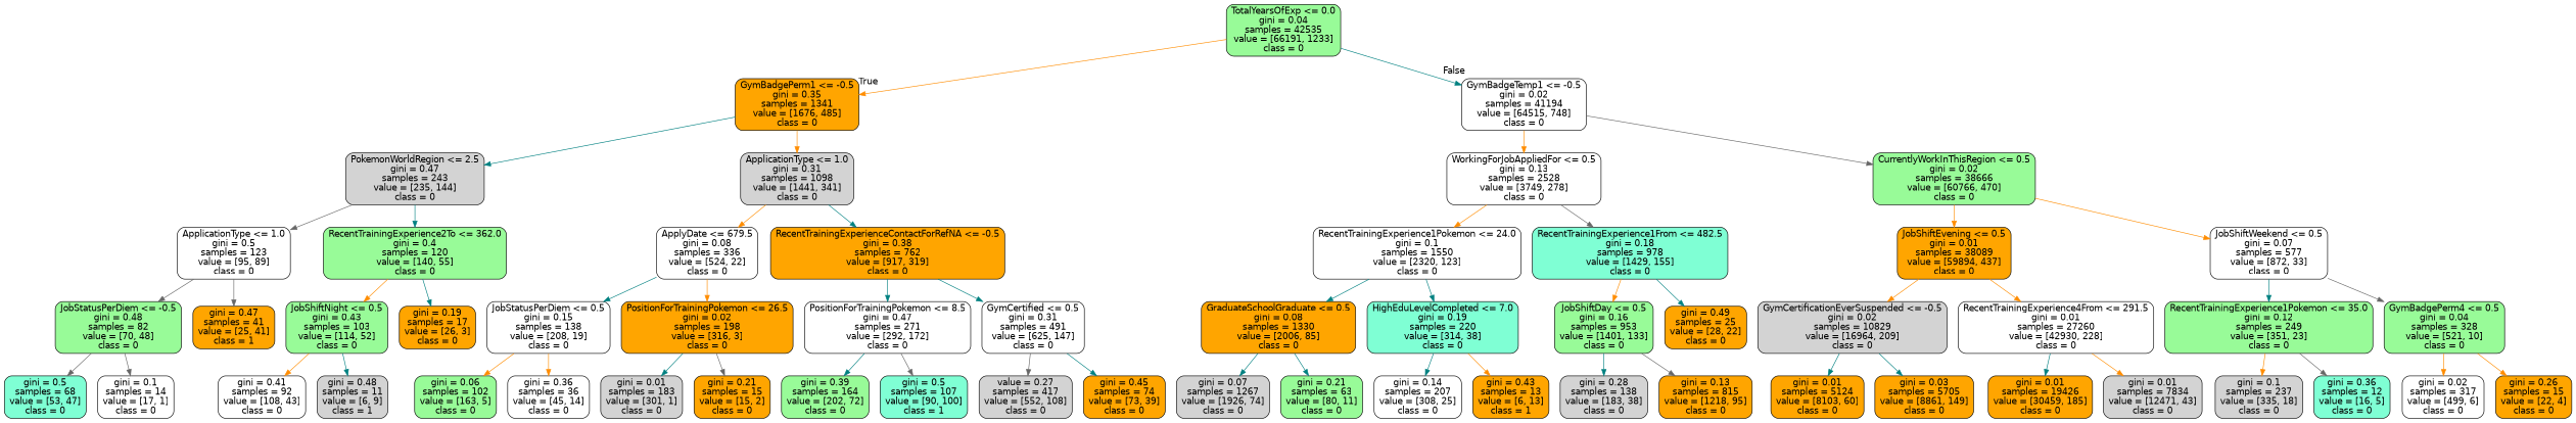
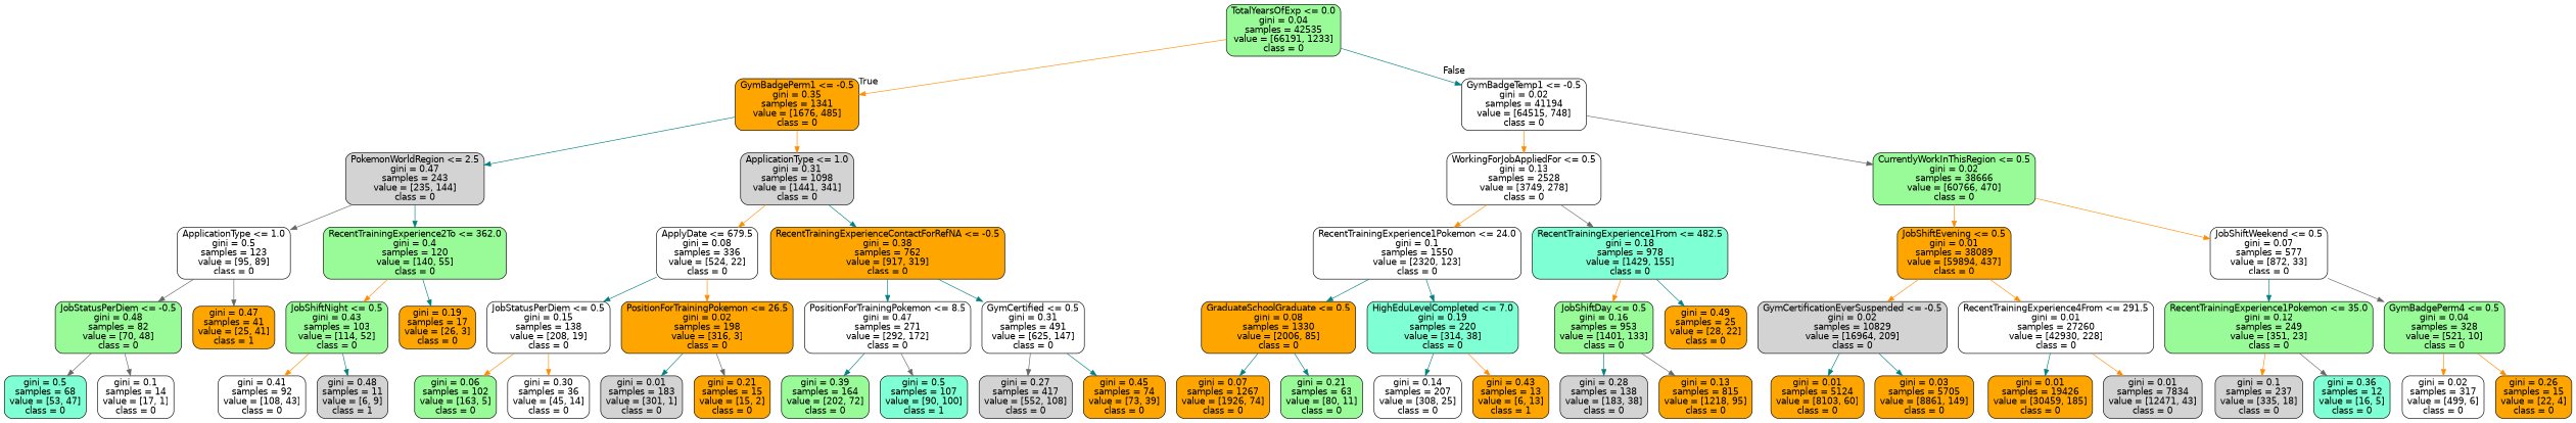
  digraph {
    node [color=black fillcolor=orange fontname=helvetica shape=box style="filled, rounded"]
    edge [color=teal fontname=helvetica]
    n1 [fillcolor=palegreen label="TotalYearsOfExp <= 0.0\ngini = 0.04\nsamples = 42535\nvalue = [66191, 1233]\nclass = 0"]
    n2 [label="GymBadgePerm1 <= -0.5\ngini = 0.35\nsamples = 1341\nvalue = [1676, 485]\nclass = 0"]
    n3 [fillcolor=white label="GymBadgeTemp1 <= -0.5\ngini = 0.02\nsamples = 41194\nvalue = [64515, 748]\nclass = 0"]
    n4 [fillcolor=lightgrey label="PokemonWorldRegion <= 2.5\ngini = 0.47\nsamples = 243\nvalue = [235, 144]\nclass = 0"]
    n5 [fillcolor=lightgrey label="ApplicationType <= 1.0\ngini = 0.31\nsamples = 1098\nvalue = [1441, 341]\nclass = 0"]
    n6 [fillcolor=white label="WorkingForJobAppliedFor <= 0.5\ngini = 0.13\nsamples = 2528\nvalue = [3749, 278]\nclass = 0"]
    n7 [fillcolor=palegreen label="CurrentlyWorkInThisRegion <= 0.5\ngini = 0.02\nsamples = 38666\nvalue = [60766, 470]\nclass = 0"]
    n8 [fillcolor=white label="ApplicationType <= 1.0\ngini = 0.5\nsamples = 123\nvalue = [95, 89]\nclass = 0"]
    n9 [fillcolor=palegreen label="RecentTrainingExperience2To <= 362.0\ngini = 0.4\nsamples = 120\nvalue = [140, 55]\nclass = 0"]
    n10 [fillcolor=white label="ApplyDate <= 679.5\ngini = 0.08\nsamples = 336\nvalue = [524, 22]\nclass = 0"]
    n11 [label="RecentTrainingExperienceContactForRefNA <= -0.5\ngini = 0.38\nsamples = 762\nvalue = [917, 319]\nclass = 0"]
    n12 [fillcolor=palegreen label="JobStatusPerDiem <= -0.5\ngini = 0.48\nsamples = 82\nvalue = [70, 48]\nclass = 0"]
    n13 [label="gini = 0.47\nsamples = 41\nvalue = [25, 41]\nclass = 1"]
    n14 [fillcolor=palegreen label="JobShiftNight <= 0.5\ngini = 0.43\nsamples = 103\nvalue = [114, 52]\nclass = 0"]
    n15 [label="gini = 0.19\nsamples = 17\nvalue = [26, 3]\nclass = 0"]
    n16 [fillcolor=aquamarine label="gini = 0.5\nsamples = 68\nvalue = [53, 47]\nclass = 0"]
    n17 [fillcolor=white label="gini = 0.1\nsamples = 14\nvalue = [17, 1]\nclass = 0"]
    n18 [fillcolor=white label="gini = 0.41\nsamples = 92\nvalue = [108, 43]\nclass = 0"]
    n19 [fillcolor=lightgrey label="gini = 0.48\nsamples = 11\nvalue = [6, 9]\nclass = 1"]
    n20 [fillcolor=white label="JobStatusPerDiem <= 0.5\ngini = 0.15\nsamples = 138\nvalue = [208, 19]\nclass = 0"]
    n21 [label="PositionForTrainingPokemon <= 26.5\ngini = 0.02\nsamples = 198\nvalue = [316, 3]\nclass = 0"]
    n22 [fillcolor=white label="PositionForTrainingPokemon <= 8.5\ngini = 0.47\nsamples = 271\nvalue = [292, 172]\nclass = 0"]
    n23 [fillcolor=white label="GymCertified <= 0.5\ngini = 0.31\nsamples = 491\nvalue = [625, 147]\nclass = 0"]
    n24 [fillcolor=palegreen label="gini = 0.06\nsamples = 102\nvalue = [163, 5]\nclass = 0"]
-   n25 [fillcolor=white label="gini = 0.36\nsamples = 36\nvalue = [45, 14]\nclass = 0"]
+   n25 [fillcolor=white label="gini = 0.30\nsamples = 36\nvalue = [45, 14]\nclass = 0"]
    n26 [fillcolor=lightgrey label="gini = 0.01\nsamples = 183\nvalue = [301, 1]\nclass = 0"]
    n27 [label="gini = 0.21\nsamples = 15\nvalue = [15, 2]\nclass = 0"]
    n28 [fillcolor=palegreen label="gini = 0.39\nsamples = 164\nvalue = [202, 72]\nclass = 0"]
    n29 [fillcolor=aquamarine label="gini = 0.5\nsamples = 107\nvalue = [90, 100]\nclass = 1"]
-   n30 [fillcolor=lightgrey label="value = 0.27\nsamples = 417\nvalue = [552, 108]\nclass = 0"]
+   n30 [fillcolor=lightgrey label="gini = 0.27\nsamples = 417\nvalue = [552, 108]\nclass = 0"]
    n31 [label="gini = 0.45\nsamples = 74\nvalue = [73, 39]\nclass = 0"]
    n32 [fillcolor=white label="RecentTrainingExperience1Pokemon <= 24.0\ngini = 0.1\nsamples = 1550\nvalue = [2320, 123]\nclass = 0"]
    n33 [fillcolor=aquamarine label="RecentTrainingExperience1From <= 482.5\ngini = 0.18\nsamples = 978\nvalue = [1429, 155]\nclass = 0"]
    n34 [label="JobShiftEvening <= 0.5\ngini = 0.01\nsamples = 38089\nvalue = [59894, 437]\nclass = 0"]
    n35 [fillcolor=white label="JobShiftWeekend <= 0.5\ngini = 0.07\nsamples = 577\nvalue = [872, 33]\nclass = 0"]
    n36 [label="GraduateSchoolGraduate <= 0.5\ngini = 0.08\nsamples = 1330\nvalue = [2006, 85]\nclass = 0"]
    n37 [fillcolor=aquamarine label="HighEduLevelCompleted <= 7.0\ngini = 0.19\nsamples = 220\nvalue = [314, 38]\nclass = 0"]
    n38 [fillcolor=palegreen label="JobShiftDay <= 0.5\ngini = 0.16\nsamples = 953\nvalue = [1401, 133]\nclass = 0"]
    n39 [label="gini = 0.49\nsamples = 25\nvalue = [28, 22]\nclass = 0"]
-   n40 [fillcolor=lightgrey label="gini = 0.07\nsamples = 1267\nvalue = [1926, 74]\nclass = 0"]
+   n40 [label="gini = 0.07\nsamples = 1267\nvalue = [1926, 74]\nclass = 0"]
    n41 [fillcolor=palegreen label="gini = 0.21\nsamples = 63\nvalue = [80, 11]\nclass = 0"]
    n42 [fillcolor=white label="gini = 0.14\nsamples = 207\nvalue = [308, 25]\nclass = 0"]
    n43 [label="gini = 0.43\nsamples = 13\nvalue = [6, 13]\nclass = 1"]
    n44 [fillcolor=lightgrey label="gini = 0.28\nsamples = 138\nvalue = [183, 38]\nclass = 0"]
    n45 [label="gini = 0.13\nsamples = 815\nvalue = [1218, 95]\nclass = 0"]
    n46 [fillcolor=lightgrey label="GymCertificationEverSuspended <= -0.5\ngini = 0.02\nsamples = 10829\nvalue = [16964, 209]\nclass = 0"]
    n47 [fillcolor=white label="RecentTrainingExperience4From <= 291.5\ngini = 0.01\nsamples = 27260\nvalue = [42930, 228]\nclass = 0"]
    n48 [fillcolor=palegreen label="RecentTrainingExperience1Pokemon <= 35.0\ngini = 0.12\nsamples = 249\nvalue = [351, 23]\nclass = 0"]
    n49 [fillcolor=palegreen label="GymBadgePerm4 <= 0.5\ngini = 0.04\nsamples = 328\nvalue = [521, 10]\nclass = 0"]
    n50 [label="gini = 0.01\nsamples = 5124\nvalue = [8103, 60]\nclass = 0"]
    n51 [label="gini = 0.03\nsamples = 5705\nvalue = [8861, 149]\nclass = 0"]
    n52 [label="gini = 0.01\nsamples = 19426\nvalue = [30459, 185]\nclass = 0"]
    n53 [fillcolor=lightgrey label="gini = 0.01\nsamples = 7834\nvalue = [12471, 43]\nclass = 0"]
    n54 [fillcolor=lightgrey label="gini = 0.1\nsamples = 237\nvalue = [335, 18]\nclass = 0"]
    n55 [fillcolor=aquamarine label="gini = 0.36\nsamples = 12\nvalue = [16, 5]\nclass = 0"]
    n56 [fillcolor=white label="gini = 0.02\nsamples = 317\nvalue = [499, 6]\nclass = 0"]
    n57 [label="gini = 0.26\nsamples = 15\nvalue = [22, 4]\nclass = 0"]
    n1 -> n2 [color=darkorange headlabel=True labelangle=45 labeldistance=2.5]
    n1 -> n3 [headlabel=False labelangle=-45 labeldistance=2.5]
    n2 -> n4
    n2 -> n5 [color=darkorange]
    n3 -> n6 [color=darkorange]
    n3 -> n7 [color=gray40]
    n4 -> n8 [color=gray40]
    n4 -> n9
    n5 -> n10 [color=darkorange]
    n5 -> n11
    n6 -> n32 [color=darkorange]
    n6 -> n33 [color=gray40]
    n7 -> n34 [color=darkorange]
    n7 -> n35 [color=darkorange]
    n8 -> n12 [color=gray40]
    n8 -> n13 [color=gray40]
    n9 -> n14 [color=darkorange]
    n9 -> n15
    n10 -> n20
    n10 -> n21 [color=darkorange]
    n11 -> n22
    n11 -> n23
    n12 -> n16 [color=gray40]
    n12 -> n17 [color=gray40]
    n14 -> n18 [color=darkorange]
    n14 -> n19
    n20 -> n24 [color=darkorange]
    n20 -> n25 [color=darkorange]
    n21 -> n26
    n21 -> n27 [color=gray40]
    n22 -> n28
    n22 -> n29 [color=gray40]
    n23 -> n30 [color=gray40]
    n23 -> n31
    n32 -> n36
    n32 -> n37
    n33 -> n38 [color=darkorange]
    n33 -> n39
    n34 -> n46 [color=darkorange]
    n34 -> n47 [color=darkorange]
    n35 -> n48
    n35 -> n49 [color=gray40]
    n36 -> n40
    n36 -> n41
    n37 -> n42
    n37 -> n43 [color=darkorange]
    n38 -> n44
    n38 -> n45 [color=gray40]
    n46 -> n50
    n46 -> n51
    n47 -> n52
    n47 -> n53 [color=darkorange]
    n48 -> n54 [color=darkorange]
    n48 -> n55 [color=gray40]
    n49 -> n56 [color=darkorange]
    n49 -> n57 [color=darkorange]
  }
